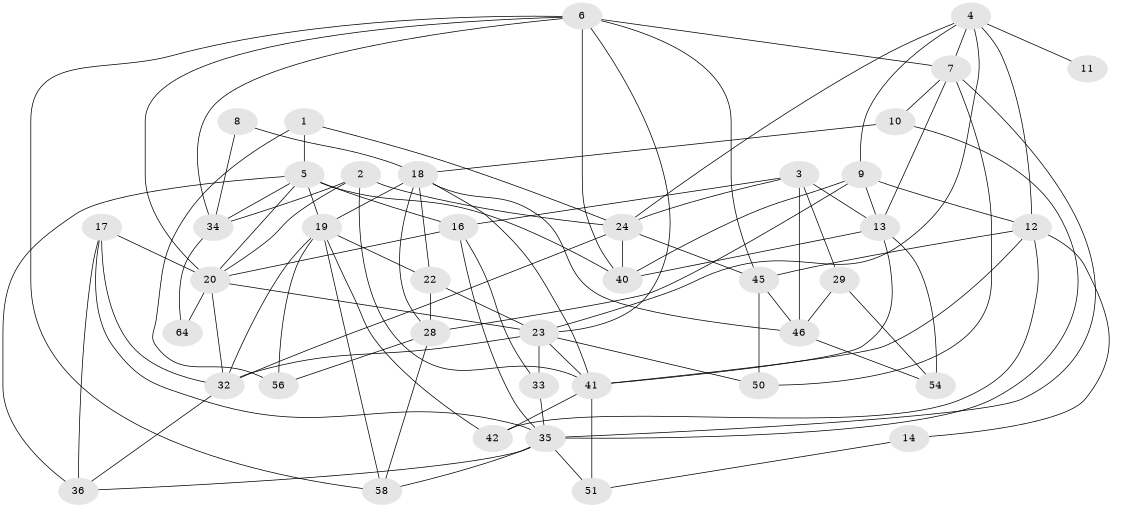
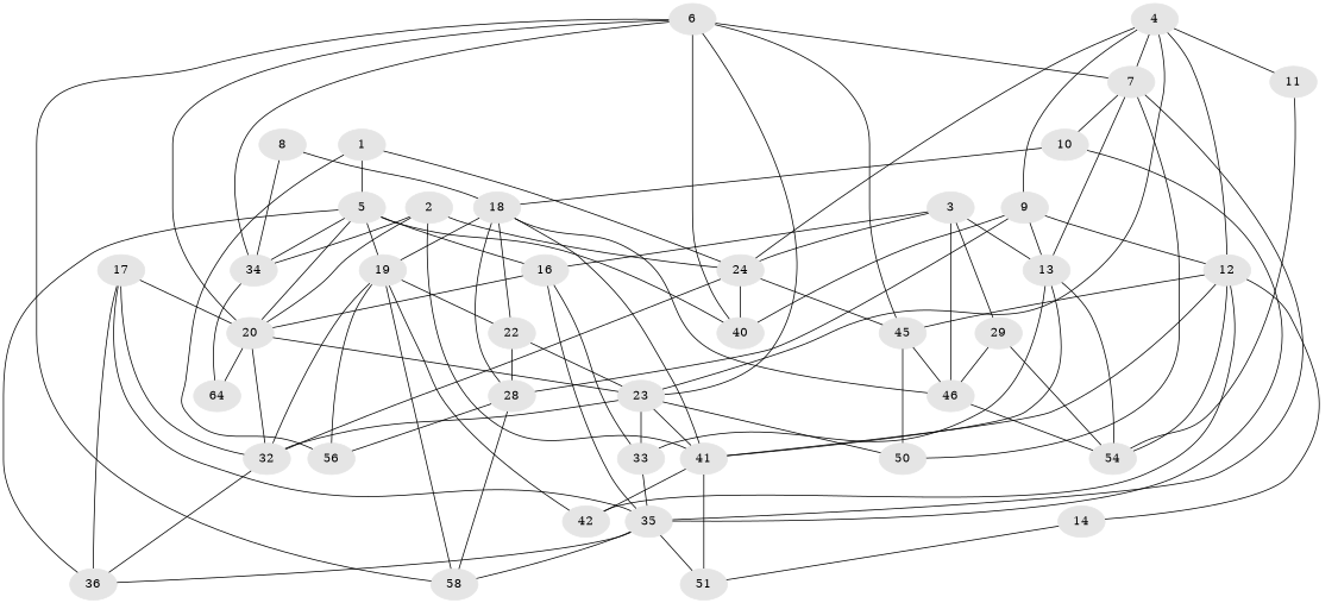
  graph {
    node [color=gray90 style=filled]
    5 [super="+60"]
    20 [super="+66"]
    34 [super="+43"]
    16 [super="+49"]
    19 [super="+38"]
    36 [super="+62"]
    40
    1
    24 [super="+52"]
    56
    45 [super="+61"]
    32 [super="+57"]
    23 [super="+27"]
    64
    2
    41 [super="+47"]
    51 [super="+65"]
    42
    3 [super="+15"]
    13 [super="+30"]
    29
    46
    54 [super="+59"]
    35 [super="+39"]
    33
    50
    4 [super="+21"]
    7 [super="+53"]
    9 [super="+37"]
    11
    12 [super="+48"]
    10 [super="+25"]
    28 [super="+31"]
    14
    58
    22 [super="+55"]
    6 [super="+26"]
    18 [super="+44"]
    8
    17 [super="+63"]
    5 -- 20
    5 -- 34
    5 -- 16
    5 -- 19
    5 -- 36
    5 -- 40
    20 -- 32
    20 -- 23
    20 -- 64
    34 -- 64
    16 -- 20
    16 -- 35
    16 -- 33
    19 -- 56
    19 -- 32
    19 -- 42
    19 -- 58
    19 -- 22
    1 -- 5
    1 -- 24
    1 -- 56
    24 -- 40
    24 -- 45
    24 -- 32
    45 -- 46
    45 -- 50
    32 -- 36
    23 -- 32
    23 -- 41
    23 -- 33
    23 -- 50
    2 -- 20
    2 -- 34
    2 -- 24
    2 -- 41
    41 -- 51
    41 -- 42
    3 -- 16
    3 -- 24
    3 -- 13
    3 -- 29
    3 -- 46
-   13 -- 40
+   13 -- 33
    13 -- 41
    13 -- 54
    29 -- 46
    29 -- 54
    46 -- 54
    35 -- 36
    35 -- 51
    35 -- 58
    33 -- 35
    4 -- 24
    4 -- 23
    4 -- 7
    4 -- 9
    4 -- 11
    4 -- 12
    7 -- 13
    7 -- 35 [weight=2]
    7 -- 50
    7 -- 10
    9 -- 40
    9 -- 13
    9 -- 12 [weight=2]
    9 -- 28
+   11 -- 54
    12 -- 45
    12 -- 41 [weight=2]
    12 -- 42
+   12 -- 54
    12 -- 14
    10 -- 35
    10 -- 18
    28 -- 56
    28 -- 58
    14 -- 51
    22 -- 23
    22 -- 28
    6 -- 20
    6 -- 34
    6 -- 40
    6 -- 45
    6 -- 23
    6 -- 7
    6 -- 58
    18 -- 19
    18 -- 41
    18 -- 46
    18 -- 28
    18 -- 22
    8 -- 34
    8 -- 18
    17 -- 20
    17 -- 36
    17 -- 32
    17 -- 35
  }
